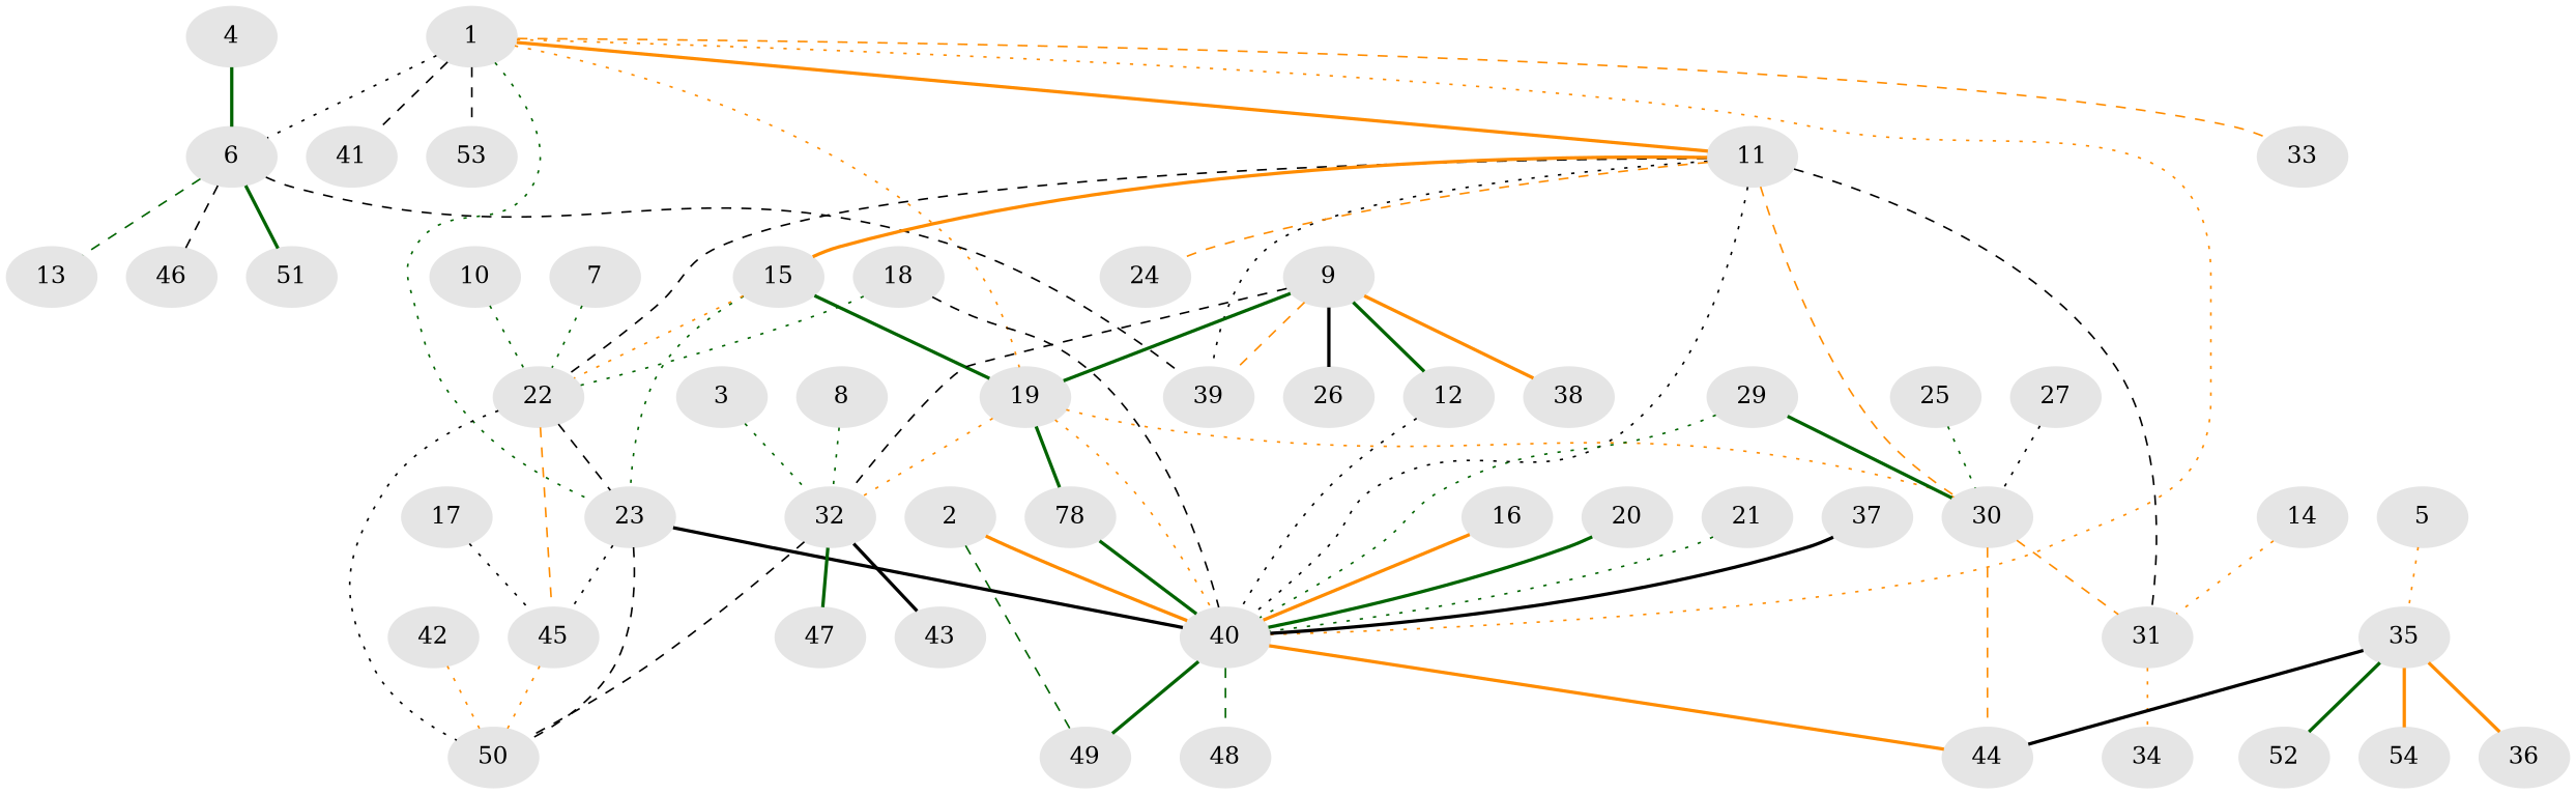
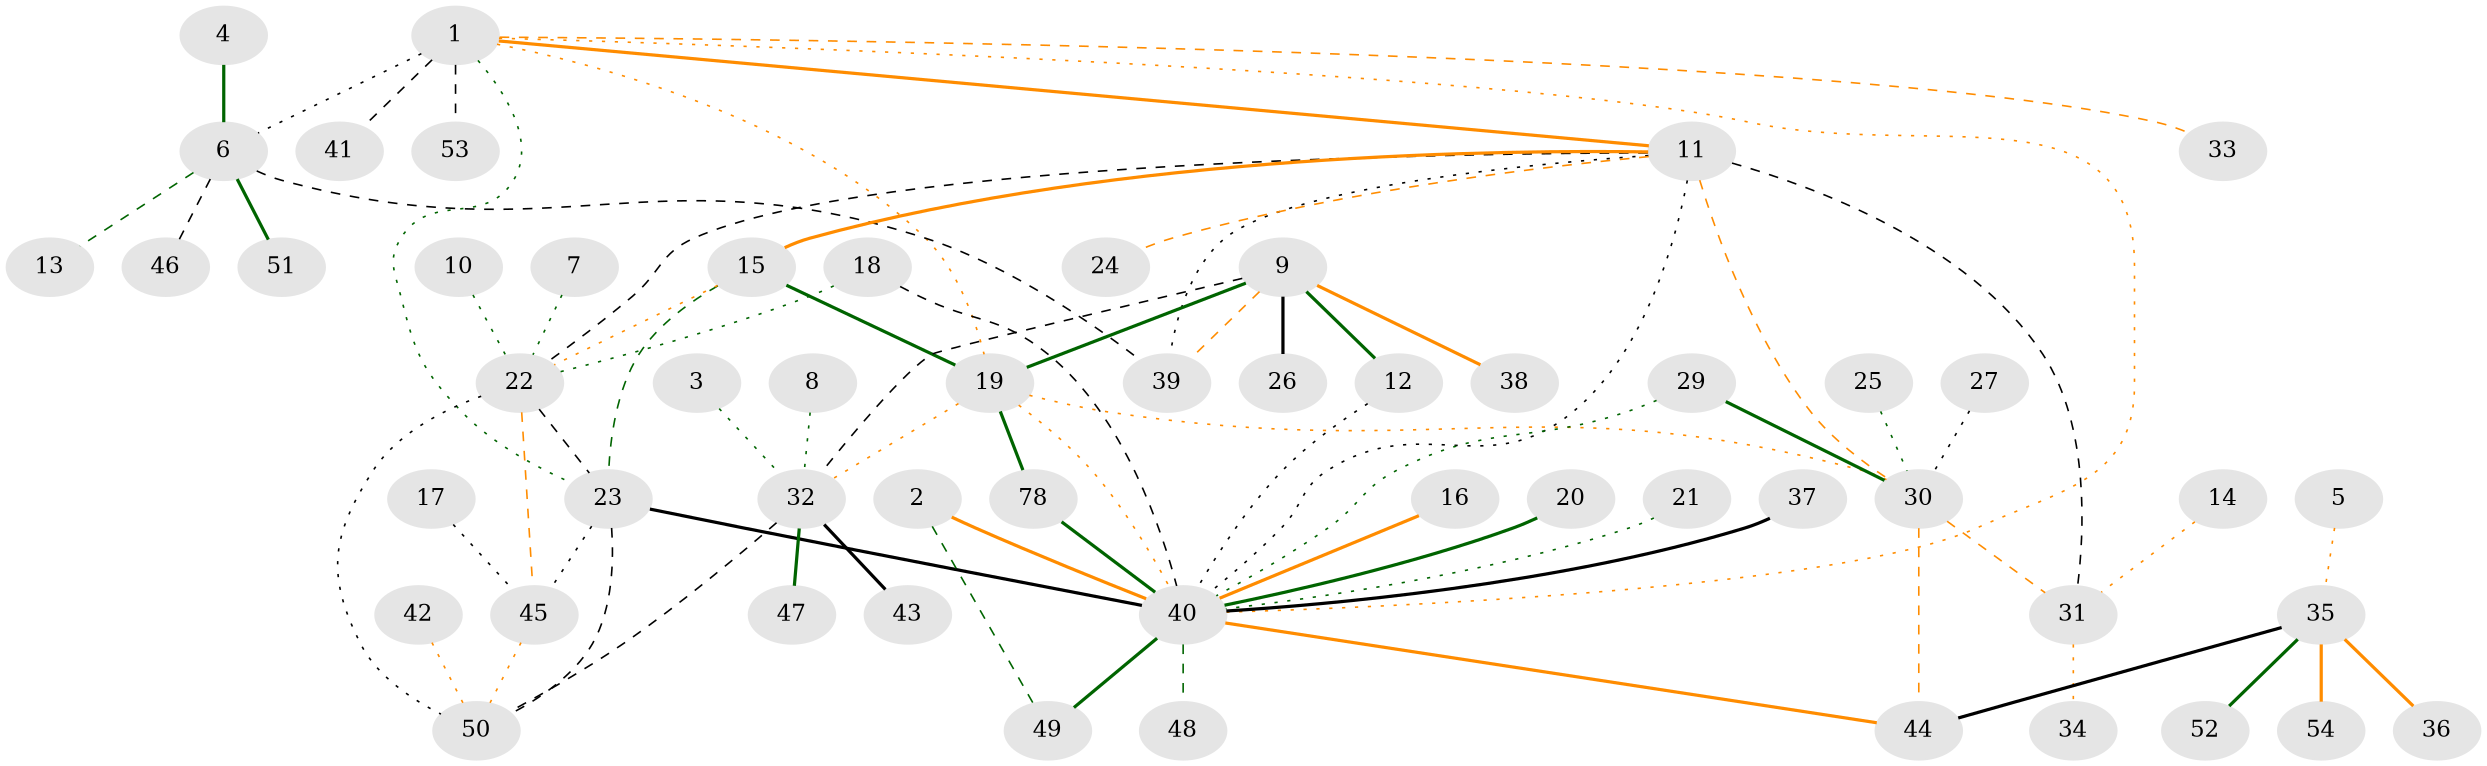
  graph {
    node [color=gray90 style=filled]
    edge [color=darkorange style=dotted weight=1.0]
    1
    6
    11
    19
    23
    33
    40
    41
    53
    13
    39
    46
    51
    10
    22
    15
    24
    30
    31
    32
    n21 [label=78]
    45
    50
    49
    44
    48
    2
    3
    43
    47
    4
    5
    35
    36
    52
    54
    7
    8
    9
    12
    26
    38
    34
    14
    16
    17
    18
    20
    21
    25
    27
    29
    37
    42
    1 -- 6 [color=black weight=4.0]
    1 -- 11 [style=bold]
    1 -- 19
    1 -- 23 [color=darkgreen]
    1 -- 33 [style=dashed]
    1 -- 40
    1 -- 41 [color=black style=dashed]
    1 -- 53 [color=black style=dashed]
    6 -- 13 [color=darkgreen style=dashed]
    6 -- 39 [color=black style=dashed]
    6 -- 46 [color=black style=dashed]
    6 -- 51 [color=darkgreen style=bold]
    11 -- 40 [color=black]
    11 -- 39 [color=black]
    11 -- 22 [color=black style=dashed]
    11 -- 15 [style=bold]
    11 -- 24 [style=dashed]
    11 -- 30 [style=dashed weight=4.0]
    11 -- 31 [color=black style=dashed weight=2.0]
    19 -- 40
    19 -- 30
    19 -- 32 [weight=2.0]
    19 -- n21 [color=darkgreen style=bold]
    23 -- 40 [color=black style=bold]
    23 -- 45 [color=black]
    23 -- 50 [color=black style=dashed]
    40 -- 49 [color=darkgreen style=bold weight=2.0]
    40 -- 44 [style=bold]
    40 -- 48 [color=darkgreen style=dashed]
    10 -- 22 [color=darkgreen]
    22 -- 23 [color=black style=dashed weight=2.0]
    22 -- 45 [style=dashed weight=2.0]
    22 -- 50 [color=black weight=2.0]
    15 -- 19 [color=darkgreen style=bold]
-   15 -- 23 [color=darkgreen]
+   15 -- 23 [color=darkgreen style=dashed]
    15 -- 22
    30 -- 31 [style=dashed weight=2.0]
    30 -- 44 [style=dashed]
    31 -- 34
    32 -- 50 [color=black style=dashed]
    32 -- 43 [color=black style=bold]
    32 -- 47 [color=darkgreen style=bold]
    n21 -- 40 [color=darkgreen style=bold]
    45 -- 50
    2 -- 40 [style=bold weight=4.0]
    2 -- 49 [color=darkgreen style=dashed weight=2.0]
    3 -- 32 [color=darkgreen]
    4 -- 6 [color=darkgreen style=bold]
    5 -- 35
    35 -- 44 [color=black style=bold]
    35 -- 36 [style=bold]
    35 -- 52 [color=darkgreen style=bold]
    35 -- 54 [style=bold]
    7 -- 22 [color=darkgreen]
    8 -- 32 [color=darkgreen]
    9 -- 19 [color=darkgreen style=bold weight=4.0]
    9 -- 39 [style=dashed]
    9 -- 32 [color=black style=dashed weight=2.0]
    9 -- 12 [color=darkgreen style=bold]
    9 -- 26 [color=black style=bold]
    9 -- 38 [style=bold]
    12 -- 40 [color=black]
    14 -- 31
    16 -- 40 [style=bold]
    17 -- 45 [color=black]
    18 -- 40 [color=black style=dashed]
    18 -- 22 [color=darkgreen]
    20 -- 40 [color=darkgreen style=bold]
    21 -- 40 [color=darkgreen]
    25 -- 30 [color=darkgreen]
    27 -- 30 [color=black]
    29 -- 40 [color=darkgreen]
    29 -- 30 [color=darkgreen style=bold]
    37 -- 40 [color=black style=bold]
    42 -- 50
  }
